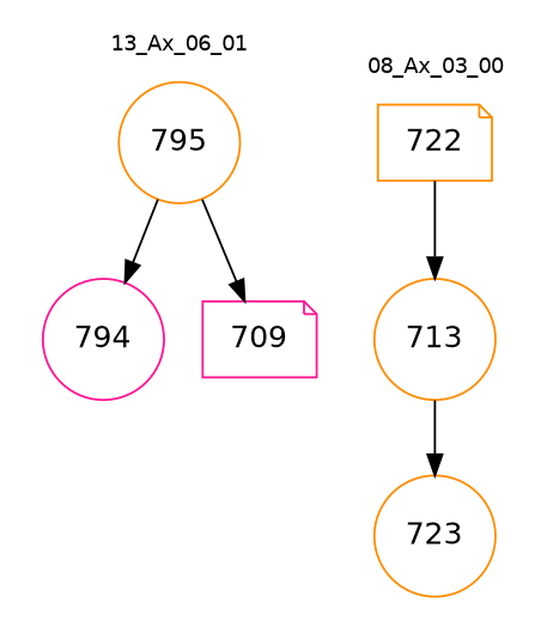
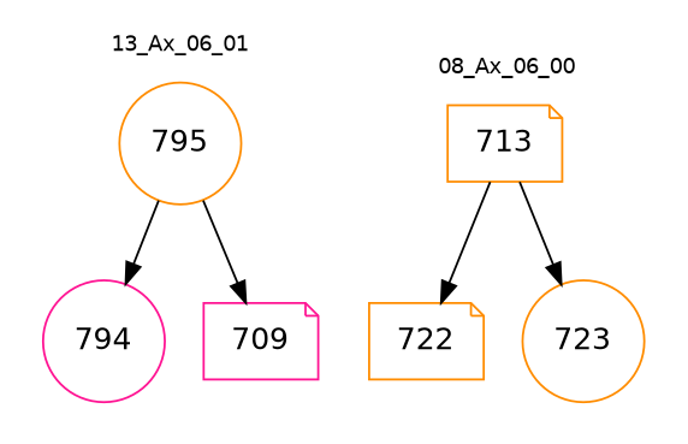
  digraph {
    fontname="DejaVu Sans"
    node [color=darkorange fontname="DejaVu Sans" shape=circle]
    edge [color=black fontname="DejaVu Sans"]
    n1 [label=795]
    n2 [color=deeppink label=794]
    n3 [color=deeppink label=709 shape=note]
-   n4 [label=713]
+   n4 [label=713 shape=note]
    n5 [label=722 shape=note]
    n6 [label=723]
    subgraph cluster_1 {
      color=white
      fontsize=10
      label="13_Ax_06_01"
      n1
      n2
      n3
    }
    subgraph cluster_2 {
      color=white
      fontsize=10
-     label="08_Ax_03_00"
+     label="08_Ax_06_00"
      n4
      n5
      n6
    }
    n1 -> n2
    n1 -> n3
-   n5 -> n4
+   n4 -> n5
    n4 -> n6
  }
